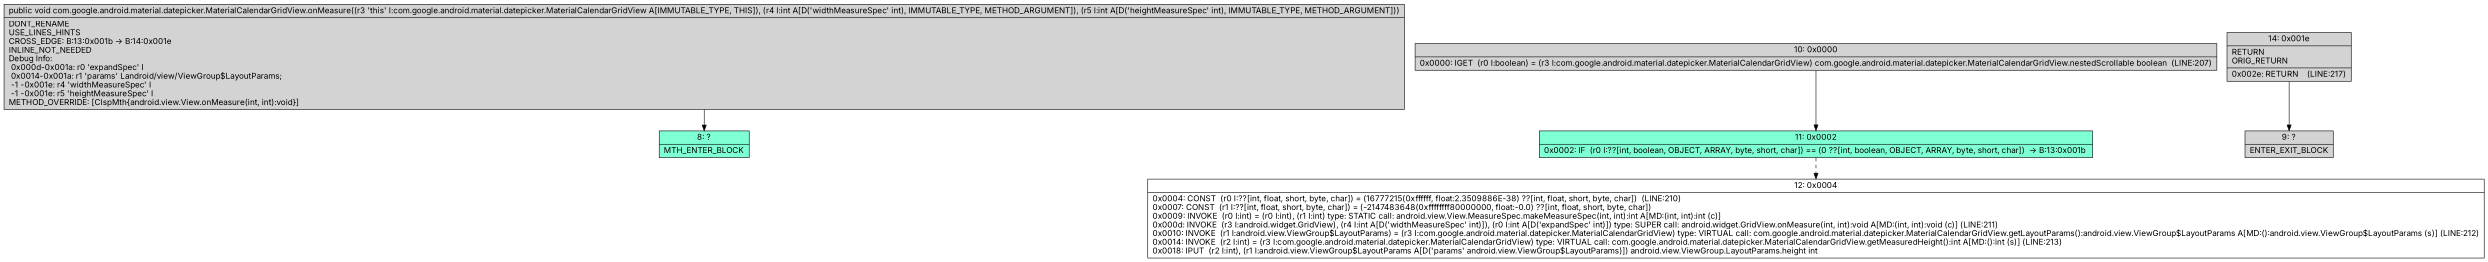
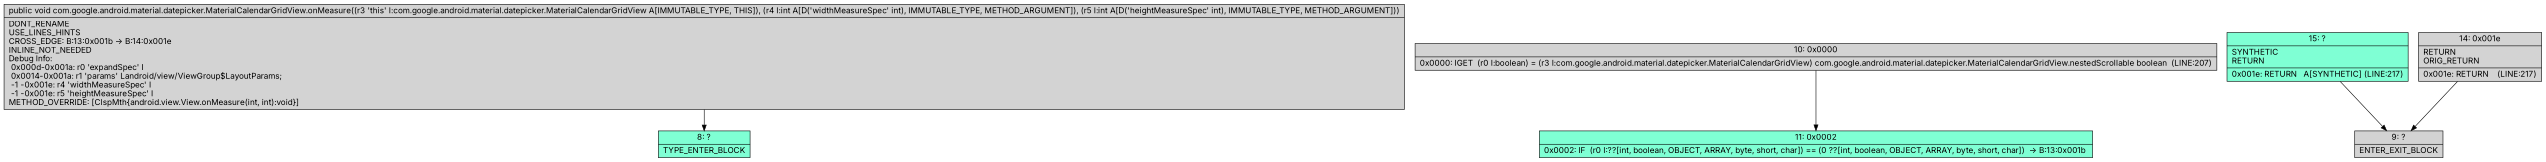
  digraph {
    fontname=Inter
    node [fillcolor=lightgrey fontname=Inter shape=record style=filled]
    edge [fontname=Inter]
-   n1 [fillcolor=aquamarine label="{8\:\ ?|MTH_ENTER_BLOCK\l}"]
+   n1 [fillcolor=aquamarine label="{8\:\ ?|TYPE_ENTER_BLOCK\l}"]
    n2 [label="{10\:\ 0x0000|0x0000: IGET  (r0 I:boolean) = (r3 I:com.google.android.material.datepicker.MaterialCalendarGridView) com.google.android.material.datepicker.MaterialCalendarGridView.nestedScrollable boolean  (LINE:207)\l}"]
    n3 [fillcolor=aquamarine label="{11\:\ 0x0002|0x0002: IF  (r0 I:??[int, boolean, OBJECT, ARRAY, byte, short, char]) == (0 ??[int, boolean, OBJECT, ARRAY, byte, short, char])  \-\> B:13:0x001b \l}"]
-   n4 [fillcolor=white label="{12\:\ 0x0004|0x0004: CONST  (r0 I:??[int, float, short, byte, char]) = (16777215(0xffffff, float:2.3509886E\-38) ??[int, float, short, byte, char])  (LINE:210)\l0x0007: CONST  (r1 I:??[int, float, short, byte, char]) = (\-2147483648(0xffffffff80000000, float:\-0.0) ??[int, float, short, byte, char]) \l0x0009: INVOKE  (r0 I:int) = (r0 I:int), (r1 I:int) type: STATIC call: android.view.View.MeasureSpec.makeMeasureSpec(int, int):int A[MD:(int, int):int (c)]\l0x000d: INVOKE  (r3 I:android.widget.GridView), (r4 I:int A[D('widthMeasureSpec' int)]), (r0 I:int A[D('expandSpec' int)]) type: SUPER call: android.widget.GridView.onMeasure(int, int):void A[MD:(int, int):void (c)] (LINE:211)\l0x0010: INVOKE  (r1 I:android.view.ViewGroup$LayoutParams) = (r3 I:com.google.android.material.datepicker.MaterialCalendarGridView) type: VIRTUAL call: com.google.android.material.datepicker.MaterialCalendarGridView.getLayoutParams():android.view.ViewGroup$LayoutParams A[MD:():android.view.ViewGroup$LayoutParams (s)] (LINE:212)\l0x0014: INVOKE  (r2 I:int) = (r3 I:com.google.android.material.datepicker.MaterialCalendarGridView) type: VIRTUAL call: com.google.android.material.datepicker.MaterialCalendarGridView.getMeasuredHeight():int A[MD:():int (s)] (LINE:213)\l0x0018: IPUT  (r2 I:int), (r1 I:android.view.ViewGroup$LayoutParams A[D('params' android.view.ViewGroup$LayoutParams)]) android.view.ViewGroup.LayoutParams.height int \l}"]
+   n5 [fillcolor=aquamarine label="{15\:\ ?|SYNTHETIC\lRETURN\l|0x001e: RETURN   A[SYNTHETIC] (LINE:217)\l}"]
    n6 [label="{9\:\ ?|ENTER_EXIT_BLOCK\l}"]
-   n7 [label="{14\:\ 0x001e|RETURN\lORIG_RETURN\l|0x002e: RETURN    (LINE:217)\l}"]
+   n7 [label="{14\:\ 0x001e|RETURN\lORIG_RETURN\l|0x001e: RETURN    (LINE:217)\l}"]
    n8 [label="{public void com.google.android.material.datepicker.MaterialCalendarGridView.onMeasure((r3 'this' I:com.google.android.material.datepicker.MaterialCalendarGridView A[IMMUTABLE_TYPE, THIS]), (r4 I:int A[D('widthMeasureSpec' int), IMMUTABLE_TYPE, METHOD_ARGUMENT]), (r5 I:int A[D('heightMeasureSpec' int), IMMUTABLE_TYPE, METHOD_ARGUMENT]))  | DONT_RENAME\lUSE_LINES_HINTS\lCROSS_EDGE: B:13:0x001b \-\> B:14:0x001e\lINLINE_NOT_NEEDED\lDebug Info:\l  0x000d\-0x001a: r0 'expandSpec' I\l  0x0014\-0x001a: r1 'params' Landroid\/view\/ViewGroup$LayoutParams;\l  \-1 \-0x001e: r4 'widthMeasureSpec' I\l  \-1 \-0x001e: r5 'heightMeasureSpec' I\lMETHOD_OVERRIDE: [ClspMth\{android.view.View.onMeasure(int, int):void\}]\l}"]
    n2 -> n3
-   n3 -> n4 [style=dashed]
+   n5 -> n6
    n7 -> n6
    n8 -> n1
  }
